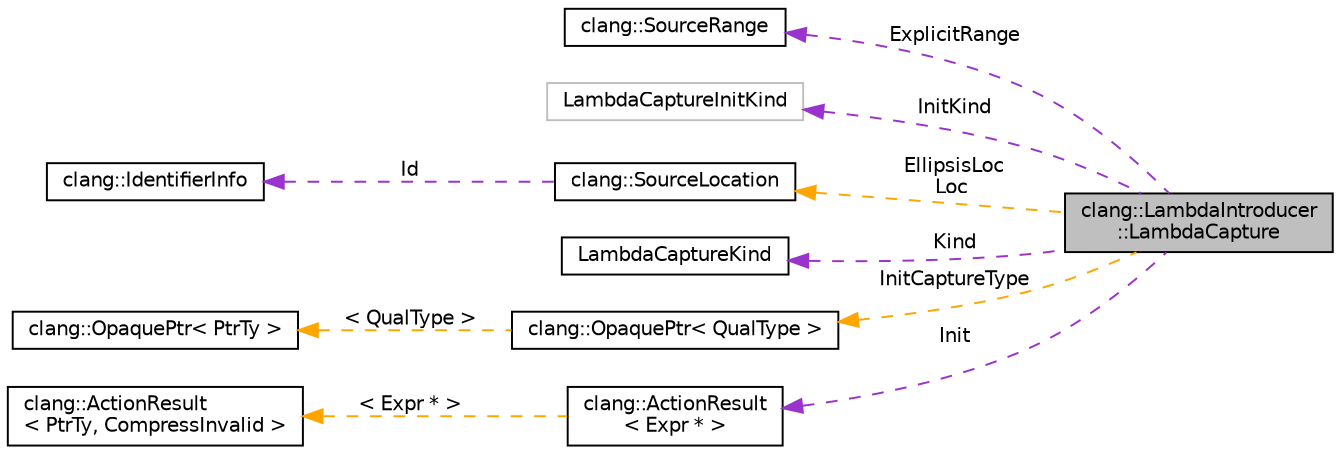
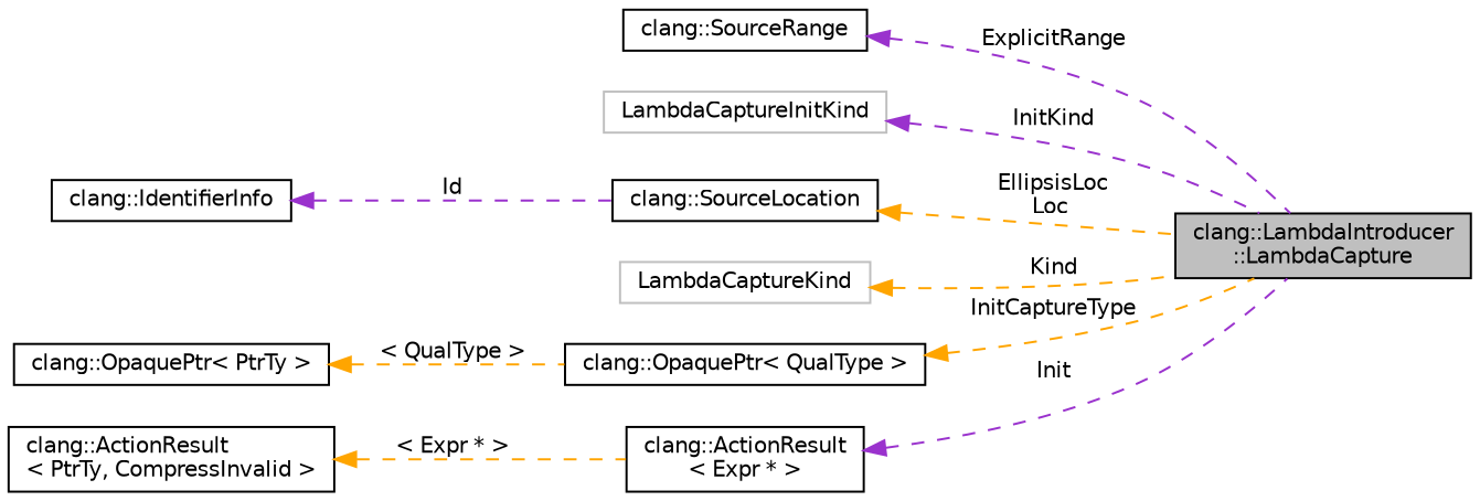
  digraph {
    rankdir=LR
    node [color=black fontname=Helvetica fontsize=10 shape=record]
    edge [color=darkorchid3 dir=back fontname=Helvetica fontsize=10 labelfontname=Helvetica labelfontsize=10 style=dashed]
    n1 [fillcolor=grey75 fontcolor=black height=0.2 label="clang::LambdaIntroducer\l::LambdaCapture" style=filled width=0.4]
    n2 [height=0.2 label="clang::SourceRange" width=0.4]
    n3 [color=grey75 height=0.2 label=LambdaCaptureInitKind width=0.4]
    n4 [height=0.2 label="clang::SourceLocation" width=0.4]
-   n5 [height=0.2 label=LambdaCaptureKind width=0.4]
+   n5 [color=grey75 height=0.2 label=LambdaCaptureKind width=0.4]
    n6 [height=0.2 label="clang::IdentifierInfo" width=0.4]
    n7 [height=0.2 label="clang::OpaquePtr\< QualType \>" width=0.4]
    n8 [height=0.2 label="clang::OpaquePtr\< PtrTy \>" width=0.4]
    n9 [height=0.2 label="clang::ActionResult\l\< Expr * \>" width=0.4]
    n10 [height=0.2 label="clang::ActionResult\l\< PtrTy, CompressInvalid \>" width=0.4]
    n2 -> n1 [label=" ExplicitRange"]
    n3 -> n1 [label=" InitKind"]
    n4 -> n1 [color=orange label=" EllipsisLoc\nLoc"]
-   n5 -> n1 [label=" Kind"]
+   n5 -> n1 [color=orange label=" Kind"]
    n6 -> n4 [label=" Id"]
    n7 -> n1 [color=orange label=" InitCaptureType"]
    n8 -> n7 [color=orange label=" \< QualType \>"]
    n9 -> n1 [label=" Init"]
    n10 -> n9 [color=orange label=" \< Expr * \>"]
  }
